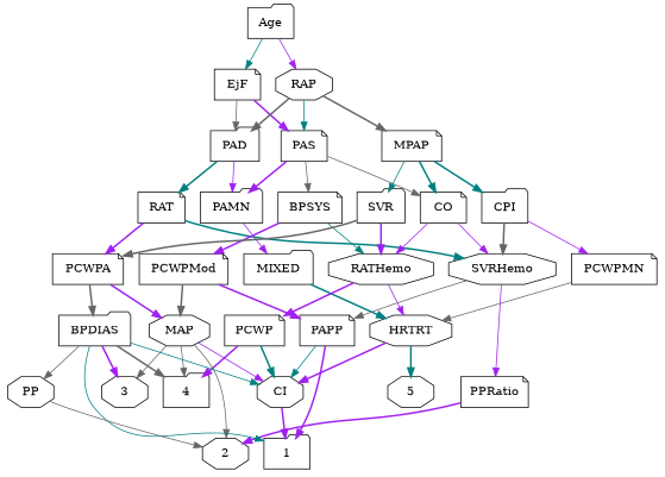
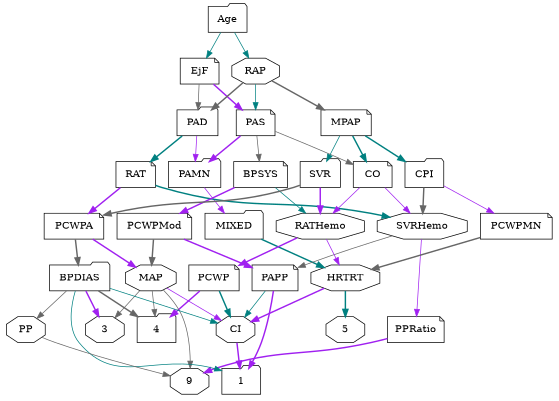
  strict digraph {
    node [shape=note]
    edge [color=purple style=bold]
    1 [height=0.5 shape=folder width=0.75]
-   2 [height=0.5 shape=octagon width=0.75]
+   2 [height=0.5 shape=octagon width=0.75 label=9]
    3 [height=0.5 shape=octagon width=0.75]
    4 [height=0.5 shape=folder width=0.75]
    5 [height=0.5 shape=octagon width=0.75]
    Age [height=0.5 shape=folder width=0.75]
    EjF [height=0.5 width=0.75]
    RAP [height=0.5 shape=octagon width=0.77632]
    PAD [height=0.5 shape=folder width=0.79437]
    PAS [height=0.5 width=0.75]
    MPAP [height=0.5 width=0.97491]
    PAMN [height=0.5 shape=folder width=1.011]
    RAT [height=0.5 width=0.75827]
    CO [height=0.5 width=0.75]
    BPSYS [height=0.5 width=1.0471]
    CPI [height=0.5 shape=folder width=0.75]
    SVR [height=0.5 shape=folder width=0.77632]
    MIXED [height=0.5 shape=folder width=1.1193]
    SVRHemo [height=0.5 shape=octagon width=1.3902]
    PCWPA [height=0.5 width=1.1555]
    RATHemo [height=0.5 shape=octagon width=1.3721]
    PCWPMod [height=0.5 width=1.4443]
    PCWPMN [height=0.5 width=1.3902]
    HRTRT [height=0.5 shape=octagon width=1.1013]
    CI [height=0.5 shape=octagon width=0.75]
    PCWP [height=0.5 width=0.97491]
    PAPP [height=0.5 width=0.88464]
    PPRatio [height=0.5 width=1.1013]
    MAP [height=0.5 shape=octagon width=0.84854]
    BPDIAS [height=0.5 shape=folder width=1.1735]
    PP [height=0.5 shape=octagon width=0.75]
    Age -> EjF [color=teal style=solid]
-   Age -> RAP [style=solid]
+   Age -> RAP [color=teal style=solid]
    EjF -> PAD [color=gray40 style=solid]
    EjF -> PAS
    RAP -> PAD [color=gray40]
    RAP -> PAS [color=teal style=solid]
    RAP -> MPAP [color=gray40]
    PAD -> PAMN [style=solid]
    PAD -> RAT [color=teal]
    PAS -> PAMN
    PAS -> CO [color=gray40 style=solid]
    PAS -> BPSYS [color=gray40 style=solid]
    MPAP -> CO [color=teal]
    MPAP -> CPI [color=teal]
    MPAP -> SVR [color=teal style=solid]
    PAMN -> MIXED [style=solid]
    RAT -> SVRHemo [color=teal]
    RAT -> PCWPA
    CO -> SVRHemo [style=solid]
    CO -> RATHemo [style=solid]
    BPSYS -> RATHemo [color=teal style=solid]
    BPSYS -> PCWPMod
    CPI -> SVRHemo [color=gray40]
    CPI -> PCWPMN [style=solid]
    SVR -> PCWPA [color=gray40]
    SVR -> RATHemo
    MIXED -> HRTRT [color=teal]
    SVRHemo -> PAPP [color=gray40 style=solid]
    SVRHemo -> PPRatio [style=solid]
    PCWPA -> MAP
    PCWPA -> BPDIAS [color=gray40]
    RATHemo -> HRTRT [style=solid]
    RATHemo -> PCWP
    PCWPMod -> PAPP
    PCWPMod -> MAP [color=gray40]
-   PCWPMN -> HRTRT [color=gray40 style=solid]
+   PCWPMN -> HRTRT [color=gray40]
    HRTRT -> 5 [color=teal]
    HRTRT -> CI
    CI -> 1
    PCWP -> 4
    PCWP -> CI [color=teal]
    PAPP -> 1
    PAPP -> CI [color=teal style=solid]
    PPRatio -> 2
    MAP -> 2 [color=gray40 style=solid]
    MAP -> 3 [color=gray40 style=solid]
    MAP -> 4 [color=gray40 style=solid]
    MAP -> CI [style=solid]
    BPDIAS -> 1 [color=teal style=solid]
    BPDIAS -> 3
    BPDIAS -> 4 [color=gray40]
    BPDIAS -> CI [color=teal style=solid]
    BPDIAS -> PP [color=gray40 style=solid]
    PP -> 2 [color=gray40 style=solid]
  }
